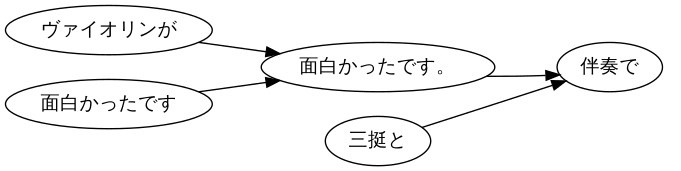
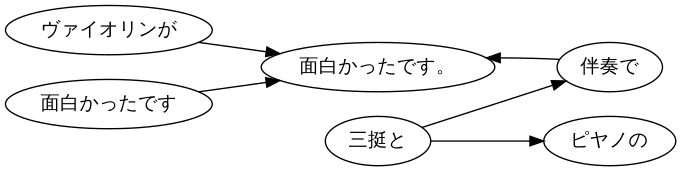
  digraph {
    rankdir=LR
    n1 [label="ヴァイオリンが"]
    n2 [label="面白かったです。"]
    n3 [label="三挺と"]
+   n4 [label="ピヤノの"]
    n5 [label="伴奏で"]
    n6 [label="面白かったです"]
    n1 -> n2
+   n3 -> n4
    n3 -> n5
-   n2 -> n5
+   n5 -> n2
    n6 -> n2
  }
